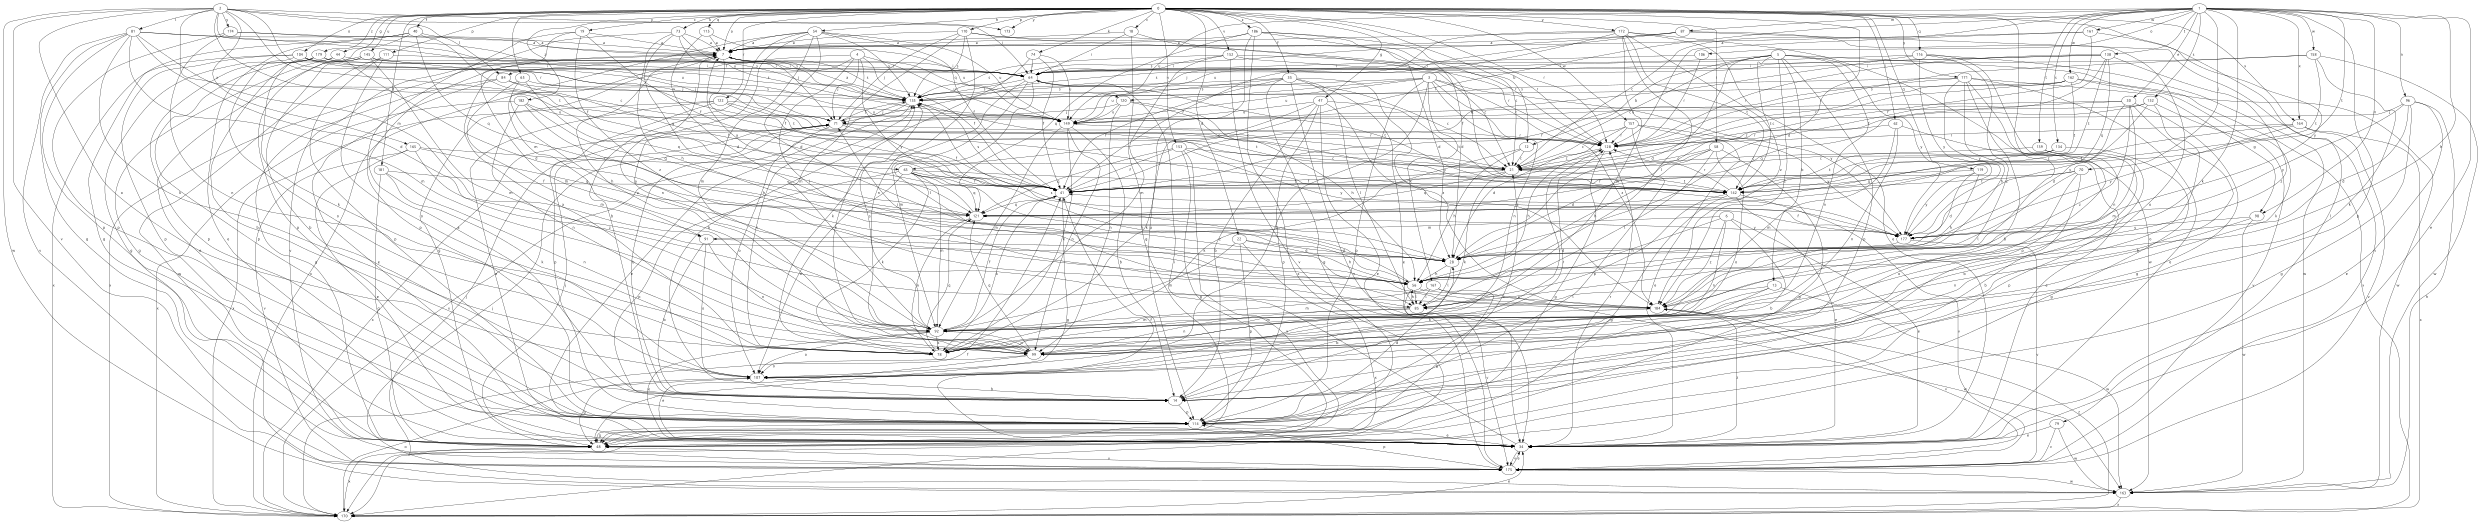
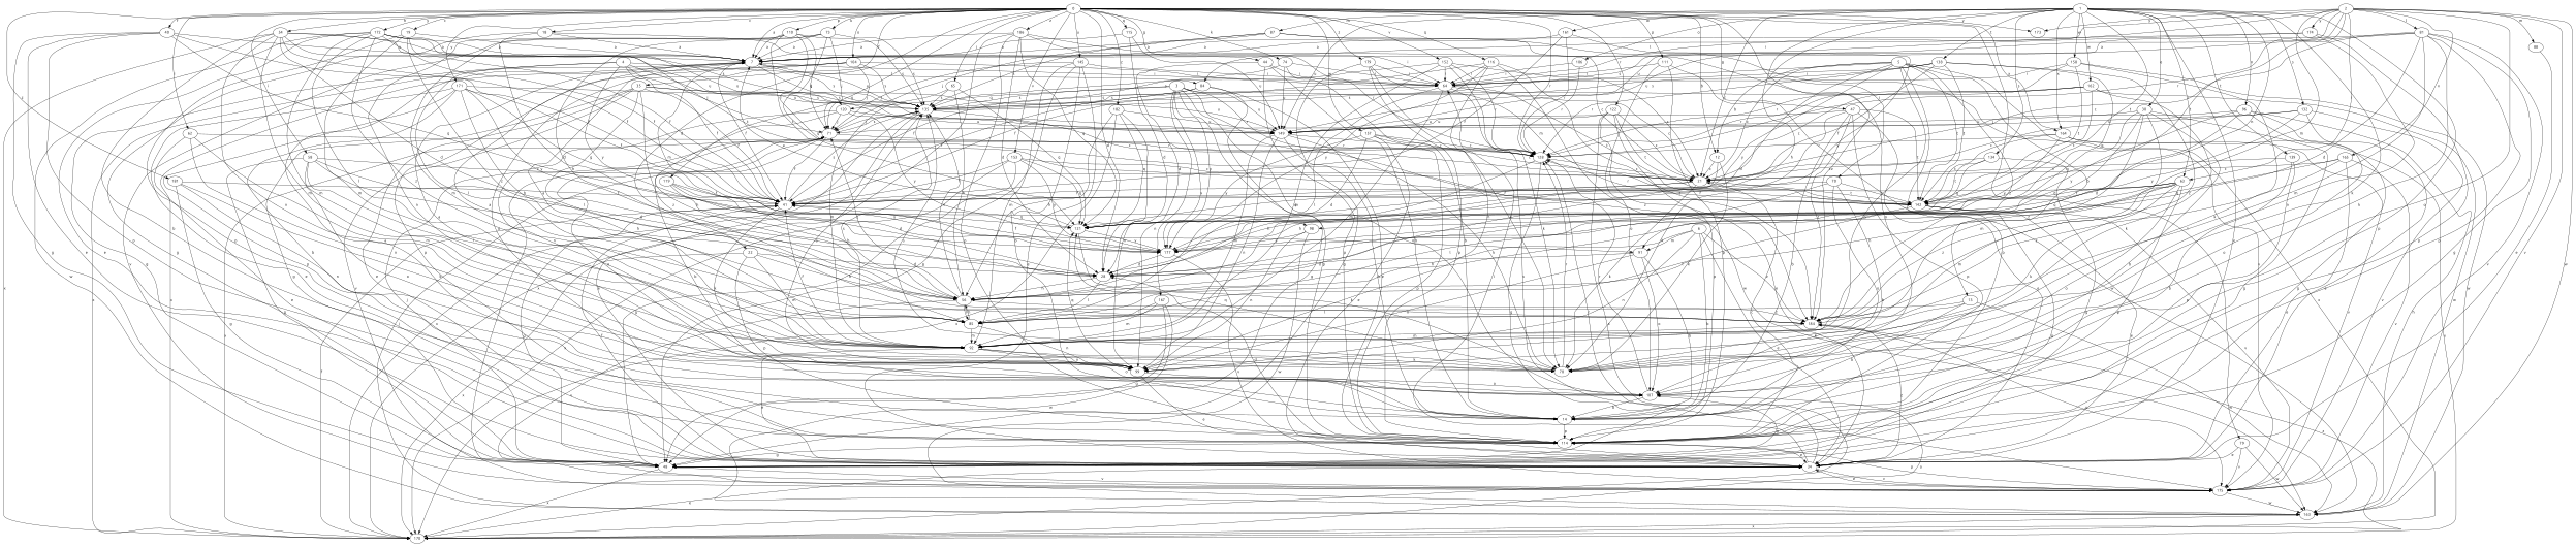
  strict digraph {
    fontname=Ubuntu
    node [fontname=Ubuntu]
    edge [fontname=Ubuntu]
    0
    7
    12
    18
    19
    22
    28
    35
    40
    44
    47
    54
    58
    62
    65
    73
    74
    79
    104
    110
    111
    115
    116
    119
    122
    128
    145
    152
    153
    157
    164
    171
    172
    173
    179
    n36 [label=186]
    181
    182
    184
    64
    91
    120
    135
    41
    170
    21
    56
    78
    48
    114
    92
    85
    34
    149
    n55 [label=175]
    121
    14
    142
    99
    107
    71
    163
    177
    98
    1
    30
    63
    70
    87
    96
    106
    132
    134
    138
    139
    158
    161
    162
    2
    81
    84
+   88
    165
    174
    3
    167
    4
    5
    13
    6
    0 -> 7 [label=a]
    0 -> 12 [label=b]
    0 -> 18 [label=c]
    0 -> 19 [label=c]
    0 -> 22 [label=d]
    0 -> 28 [label=d]
    0 -> 35 [label=f]
    0 -> 40 [label=f]
    0 -> 44 [label=g]
    0 -> 47 [label=g]
    0 -> 54 [label=h]
    0 -> 58 [label=i]
    0 -> 62 [label=i]
    0 -> 65 [label=j]
    0 -> 73 [label=k]
    0 -> 74 [label=k]
    0 -> 79 [label=l]
    0 -> 104 [label=o]
    0 -> 110 [label=p]
    0 -> 111 [label=p]
    0 -> 115 [label=q]
    0 -> 116 [label=q]
    0 -> 119 [label=q]
    0 -> 122 [label=r]
    0 -> 128 [label=r]
    0 -> 145 [label=u]
    0 -> 152 [label=v]
    0 -> 153 [label=v]
    0 -> 157 [label=w]
    0 -> 164 [label=x]
    0 -> 171 [label=y]
    0 -> 172 [label=y]
    0 -> 173 [label=y]
    0 -> 179 [label=z]
    0 -> n36 [label=z]
    0 -> 181 [label=z]
    0 -> 182 [label=z]
    0 -> 184 [label=z]
    7 -> 64 [label=i]
    7 -> 91 [label=m]
    7 -> 120 [label=q]
    7 -> 135 [label=s]
    7 -> 41 [label=f]
    7 -> 170 [label=x]
    12 -> 21 [label=c]
    12 -> 56 [label=h]
    12 -> 78 [label=k]
    18 -> 7 [label=a]
    18 -> 28 [label=d]
    18 -> 64 [label=i]
    18 -> 48 [label=g]
    19 -> 7 [label=a]
    19 -> 184 [label=z]
    19 -> 41 [label=f]
    19 -> 114 [label=p]
    19 -> 92 [label=m]
    22 -> 28 [label=d]
    22 -> 170 [label=x]
    22 -> 56 [label=h]
    22 -> 114 [label=p]
    22 -> 92 [label=m]
    28 -> 56 [label=h]
    28 -> 85 [label=l]
    35 -> 184 [label=z]
    35 -> 135 [label=s]
    35 -> 41 [label=f]
    35 -> 48 [label=g]
    35 -> 85 [label=l]
    35 -> 34 [label=e]
    35 -> 149 [label=u]
    35 -> n55 [label=v]
    40 -> 7 [label=a]
    40 -> 41 [label=f]
    40 -> 48 [label=g]
    40 -> 114 [label=p]
    40 -> 34 [label=e]
    40 -> 121 [label=q]
    44 -> 28 [label=d]
    44 -> 64 [label=i]
    44 -> 114 [label=p]
    44 -> 14 [label=b]
    47 -> 184 [label=z]
    47 -> 78 [label=k]
    47 -> 114 [label=p]
    47 -> 34 [label=e]
    47 -> 149 [label=u]
    47 -> 14 [label=b]
    47 -> 142 [label=t]
    54 -> 7 [label=a]
    54 -> 28 [label=d]
    54 -> 135 [label=s]
    54 -> 41 [label=f]
    54 -> 170 [label=x]
    54 -> 92 [label=m]
    54 -> 149 [label=u]
    54 -> 14 [label=b]
    54 -> 99 [label=n]
    58 -> 28 [label=d]
    58 -> 21 [label=c]
    58 -> 56 [label=h]
    58 -> 48 [label=g]
    58 -> 85 [label=l]
    58 -> 107 [label=o]
    62 -> 128 [label=r]
    62 -> 92 [label=m]
    62 -> 34 [label=e]
    62 -> 99 [label=n]
    65 -> 135 [label=s]
    65 -> 56 [label=h]
    65 -> 92 [label=m]
    65 -> 121 [label=q]
    73 -> 7 [label=a]
    73 -> 135 [label=s]
    73 -> 56 [label=h]
    73 -> n55 [label=v]
    73 -> 121 [label=q]
    73 -> 71 [label=j]
    74 -> 64 [label=i]
    74 -> 41 [label=f]
    74 -> 149 [label=u]
    74 -> 14 [label=b]
    79 -> 34 [label=e]
    79 -> n55 [label=v]
    79 -> 163 [label=w]
    104 -> 64 [label=i]
    104 -> 135 [label=s]
    104 -> 170 [label=x]
    104 -> 114 [label=p]
    104 -> 107 [label=o]
    104 -> 71 [label=j]
    110 -> 7 [label=a]
    110 -> 128 [label=r]
    110 -> 135 [label=s]
    110 -> 92 [label=m]
    110 -> 142 [label=t]
    110 -> 99 [label=n]
    110 -> 71 [label=j]
    111 -> 64 [label=i]
    111 -> 114 [label=p]
    111 -> 107 [label=o]
    111 -> 163 [label=w]
    115 -> 7 [label=a]
    115 -> 28 [label=d]
    115 -> 149 [label=u]
    116 -> 184 [label=z]
    116 -> 64 [label=i]
    116 -> 41 [label=f]
    116 -> 99 [label=n]
    116 -> 163 [label=w]
    116 -> 177 [label=y]
    119 -> 28 [label=d]
    119 -> 41 [label=f]
    119 -> 56 [label=h]
    119 -> 177 [label=y]
    122 -> 170 [label=x]
    122 -> 21 [label=c]
    122 -> 114 [label=p]
    122 -> 34 [label=e]
    122 -> 149 [label=u]
    122 -> 142 [label=t]
    128 -> 21 [label=c]
    128 -> 56 [label=h]
    128 -> 48 [label=g]
    145 -> 64 [label=i]
    145 -> 48 [label=g]
    145 -> 92 [label=m]
    145 -> 34 [label=e]
    145 -> 14 [label=b]
    145 -> 71 [label=j]
    152 -> 128 [label=r]
    152 -> 64 [label=i]
    152 -> 135 [label=s]
    152 -> 21 [label=c]
    152 -> 92 [label=m]
    152 -> n55 [label=v]
    153 -> 41 [label=f]
    153 -> 170 [label=x]
    153 -> 21 [label=c]
    153 -> 48 [label=g]
    153 -> 121 [label=q]
    153 -> 177 [label=y]
    157 -> 28 [label=d]
    157 -> 128 [label=r]
    157 -> 21 [label=c]
    157 -> 114 [label=p]
    157 -> 34 [label=e]
    157 -> 177 [label=y]
    164 -> 128 [label=r]
    164 -> 170 [label=x]
    164 -> n55 [label=v]
    164 -> 142 [label=t]
    164 -> 177 [label=y]
    171 -> 135 [label=s]
    171 -> 41 [label=f]
    171 -> 56 [label=h]
    171 -> 114 [label=p]
    171 -> 34 [label=e]
    171 -> 14 [label=b]
    171 -> 177 [label=y]
    171 -> 98 [label=g]
    172 -> 7 [label=a]
    172 -> 184 [label=z]
    172 -> 41 [label=f]
    172 -> 92 [label=m]
    172 -> 85 [label=l]
    172 -> 34 [label=e]
    172 -> 149 [label=u]
    172 -> 142 [label=t]
    172 -> 163 [label=w]
    179 -> 64 [label=i]
    179 -> 78 [label=k]
    179 -> 48 [label=g]
    179 -> 114 [label=p]
-   179 -> 142 [label=t]
+   179 -> 142 [label=m]
    n36 -> 7 [label=a]
    n36 -> 28 [label=d]
    n36 -> 128 [label=r]
    n36 -> 170 [label=x]
    n36 -> 21 [label=c]
    n36 -> 114 [label=p]
    n36 -> 121 [label=q]
    181 -> 41 [label=f]
    181 -> 78 [label=k]
    181 -> 48 [label=g]
    181 -> 99 [label=n]
    182 -> 170 [label=x]
    182 -> 56 [label=h]
    182 -> 149 [label=u]
    182 -> 121 [label=q]
    182 -> 99 [label=n]
    184 -> 92 [label=m]
    184 -> n55 [label=v]
    64 -> 135 [label=s]
    64 -> 21 [label=c]
    64 -> 78 [label=k]
    64 -> 92 [label=m]
    64 -> 85 [label=l]
    64 -> 142 [label=t]
    91 -> 28 [label=d]
    91 -> 14 [label=b]
    91 -> 99 [label=n]
    91 -> 107 [label=o]
    120 -> 56 [label=h]
    120 -> 149 [label=u]
    120 -> 99 [label=n]
    120 -> 71 [label=j]
    120 -> 177 [label=y]
    135 -> 7 [label=a]
    135 -> 170 [label=x]
    135 -> 21 [label=c]
    135 -> 34 [label=e]
    135 -> 71 [label=j]
    41 -> 135 [label=s]
    41 -> 78 [label=k]
    41 -> 48 [label=g]
    41 -> 121 [label=q]
    170 -> 184 [label=z]
    170 -> 41 [label=f]
    170 -> 34 [label=e]
    170 -> 107 [label=o]
    21 -> 41 [label=f]
    21 -> 78 [label=k]
    21 -> 121 [label=q]
    21 -> 142 [label=t]
    56 -> 184 [label=z]
    56 -> 135 [label=s]
    56 -> 85 [label=l]
    56 -> n55 [label=v]
    56 -> 71 [label=j]
    78 -> 7 [label=a]
    78 -> 128 [label=r]
    78 -> 135 [label=s]
    78 -> 121 [label=q]
    48 -> 170 [label=x]
    48 -> n55 [label=v]
    48 -> 71 [label=j]
    114 -> 28 [label=d]
    114 -> 21 [label=c]
    114 -> 48 [label=g]
    114 -> 34 [label=e]
    92 -> 7 [label=a]
    92 -> 135 [label=s]
    92 -> 41 [label=f]
    92 -> 78 [label=k]
    92 -> 34 [label=e]
    92 -> 99 [label=n]
    92 -> 107 [label=o]
    85 -> 7 [label=a]
    85 -> 56 [label=h]
    85 -> 92 [label=m]
    85 -> 99 [label=n]
    34 -> 128 [label=r]
    34 -> 184 [label=z]
    34 -> 64 [label=i]
    34 -> 41 [label=f]
    34 -> n55 [label=v]
    149 -> 128 [label=r]
    149 -> 78 [label=k]
    149 -> 92 [label=m]
    149 -> 14 [label=b]
    149 -> 99 [label=n]
    n55 -> 114 [label=p]
    n55 -> 34 [label=e]
    n55 -> 71 [label=j]
    n55 -> 163 [label=w]
    121 -> 7 [label=a]
    121 -> 78 [label=k]
    121 -> 177 [label=y]
    14 -> 7 [label=a]
    14 -> 114 [label=p]
    142 -> 128 [label=r]
    142 -> 48 [label=g]
    142 -> 85 [label=l]
    142 -> 34 [label=e]
    142 -> n55 [label=v]
    99 -> 135 [label=s]
    99 -> 34 [label=e]
    99 -> 121 [label=q]
    99 -> 107 [label=o]
    107 -> 128 [label=r]
    107 -> 48 [label=g]
    107 -> 14 [label=b]
    71 -> 128 [label=r]
    71 -> 135 [label=s]
    71 -> 41 [label=f]
    71 -> 170 [label=x]
    71 -> 14 [label=b]
    71 -> 107 [label=o]
    163 -> 170 [label=x]
    163 -> 71 [label=j]
    177 -> 28 [label=d]
    177 -> 41 [label=f]
    177 -> n55 [label=v]
    98 -> 99 [label=n]
    98 -> 163 [label=w]
    98 -> 177 [label=y]
    1 -> 164 [label=x]
    1 -> 21 [label=c]
    1 -> 56 [label=h]
    1 -> 78 [label=k]
    1 -> 114 [label=p]
    1 -> 34 [label=e]
    1 -> 149 [label=u]
    1 -> 142 [label=t]
    1 -> 98 [label=n]
    1 -> 30 [label=e]
    1 -> 63 [label=i]
    1 -> 70 [label=j]
    1 -> 87 [label=m]
    1 -> 96 [label=n]
    1 -> 106 [label=o]
    1 -> 132 [label=s]
    1 -> 134 [label=s]
    1 -> 138 [label=t]
    1 -> 139 [label=t]
    1 -> 158 [label=w]
    1 -> 161 [label=w]
    1 -> 162 [label=w]
    30 -> 28 [label=d]
    30 -> 184 [label=z]
    30 -> 48 [label=g]
    30 -> 92 [label=m]
    30 -> 149 [label=u]
    30 -> 121 [label=q]
    30 -> 14 [label=b]
    63 -> 184 [label=z]
    63 -> 41 [label=f]
    63 -> 56 [label=h]
    63 -> 78 [label=k]
    63 -> 114 [label=p]
    63 -> 92 [label=m]
    63 -> 121 [label=q]
    63 -> 142 [label=t]
    63 -> 107 [label=o]
    70 -> 41 [label=f]
    70 -> 85 [label=l]
    70 -> 14 [label=b]
    70 -> 142 [label=t]
    70 -> 107 [label=o]
    87 -> 7 [label=a]
    87 -> 135 [label=s]
    87 -> n55 [label=v]
    87 -> 107 [label=o]
    87 -> 71 [label=j]
    96 -> 28 [label=d]
    96 -> 48 [label=g]
    96 -> 34 [label=e]
    96 -> 71 [label=j]
    96 -> 163 [label=h]
    96 -> 177 [label=y]
    106 -> 128 [label=r]
    106 -> 64 [label=i]
    132 -> 21 [label=c]
    132 -> 149 [label=u]
    132 -> n55 [label=v]
    132 -> 107 [label=o]
    132 -> 177 [label=y]
    134 -> 21 [label=c]
    134 -> 48 [label=g]
    134 -> 121 [label=q]
    134 -> 142 [label=t]
    138 -> 128 [label=r]
    138 -> 184 [label=z]
    138 -> 64 [label=i]
    138 -> 135 [label=s]
    138 -> 41 [label=f]
    138 -> 121 [label=q]
    138 -> 142 [label=t]
    139 -> 21 [label=c]
    139 -> 114 [label=p]
    139 -> 14 [label=b]
    158 -> 128 [label=r]
    158 -> 64 [label=i]
    158 -> 78 [label=k]
    158 -> 142 [label=t]
    158 -> 163 [label=w]
    161 -> 7 [label=a]
    161 -> 128 [label=r]
    161 -> 41 [label=f]
    161 -> 177 [label=y]
    162 -> 128 [label=r]
    162 -> 135 [label=s]
    162 -> 21 [label=c]
    162 -> 78 [label=k]
    162 -> 142 [label=t]
    162 -> 163 [label=w]
    2 -> 128 [label=r]
    2 -> 173 [label=y]
    2 -> 64 [label=i]
    2 -> 91 [label=m]
    2 -> 149 [label=u]
    2 -> n55 [label=v]
    2 -> 142 [label=t]
    2 -> 107 [label=o]
    2 -> 163 [label=w]
    2 -> 63 [label=i]
    2 -> 81 [label=l]
    2 -> 84 [label=l]
+   2 -> 88 [label=m]
    2 -> 165 [label=x]
    2 -> 174 [label=y]
    81 -> 7 [label=a]
    81 -> 28 [label=d]
    81 -> 21 [label=c]
    81 -> 78 [label=k]
    81 -> 48 [label=g]
    81 -> 114 [label=p]
    81 -> 92 [label=m]
    81 -> 149 [label=u]
    81 -> n55 [label=v]
    84 -> 135 [label=s]
    84 -> 41 [label=f]
    84 -> 48 [label=g]
    84 -> 34 [label=e]
+   88 -> 34 [label=e]
    165 -> 184 [label=z]
    165 -> 21 [label=c]
    165 -> 34 [label=e]
    165 -> n55 [label=v]
    165 -> 121 [label=q]
    174 -> 7 [label=a]
    174 -> 135 [label=s]
    174 -> 114 [label=p]
    174 -> 99 [label=n]
    3 -> 128 [label=r]
    3 -> 184 [label=z]
    3 -> 120 [label=q]
    3 -> 135 [label=s]
    3 -> 114 [label=p]
    3 -> 149 [label=u]
    3 -> 99 [label=n]
    3 -> 107 [label=o]
    3 -> 177 [label=y]
    3 -> 167 [label=x]
    167 -> 48 [label=g]
    167 -> 92 [label=m]
    167 -> 85 [label=l]
    167 -> 163 [label=w]
    4 -> 41 [label=f]
    4 -> 48 [label=g]
    4 -> 85 [label=l]
    4 -> 149 [label=u]
    4 -> 71 [label=j]
    4 -> 177 [label=y]
    4 -> 84 [label=l]
    5 -> 12 [label=b]
    5 -> 28 [label=d]
    5 -> 184 [label=z]
    5 -> 64 [label=i]
    5 -> 170 [label=x]
    5 -> 21 [label=c]
    5 -> 114 [label=p]
    5 -> 142 [label=t]
    5 -> 99 [label=n]
    5 -> 177 [label=y]
    5 -> 13 [label=b]
    13 -> 78 [label=k]
    13 -> 85 [label=l]
    13 -> 14 [label=b]
    13 -> 163 [label=w]
    6 -> 184 [label=z]
    6 -> 91 [label=m]
    6 -> 56 [label=h]
    6 -> 34 [label=e]
    6 -> 14 [label=b]
    6 -> 99 [label=n]
  }
